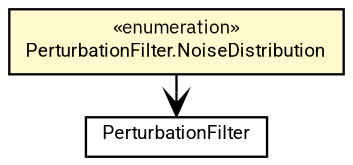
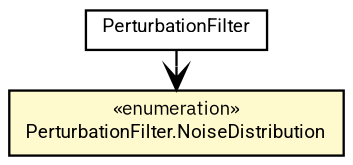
  digraph {
    nodesep=0.15
    rankdir=TB
    ranksep=0.25
    fontname="IBM Plex Sans"
    node [fontcolor=black fontname="IBM Plex Sans" fontsize=8 margin=0 shape=plaintext]
    n1 [height=0 label=<<table title="de.lmu.ifi.dbs.elki.datasource.filter.transform.PerturbationFilter" border="0" cellborder="1" cellspacing="0" cellpadding="2" href="PerturbationFilter.html" target="_parent"> 		<tr><td><table border="0" cellspacing="0" cellpadding="1"> 		<tr><td align="center" balign="center"> <font face="Roboto">PerturbationFilter</font> </td></tr> 		</table></td></tr> 		</table>> width=0]
    n2 [height=0 label=<<table title="de.lmu.ifi.dbs.elki.datasource.filter.transform.PerturbationFilter.NoiseDistribution" border="0" cellborder="1" cellspacing="0" cellpadding="2" bgcolor="lemonChiffon" href="PerturbationFilter.NoiseDistribution.html" target="_parent"> 		<tr><td><table border="0" cellspacing="0" cellpadding="1"> 		<tr><td align="center" balign="center"> &#171;enumeration&#187; </td></tr> 		<tr><td align="center" balign="center"> <font face="Roboto">PerturbationFilter.NoiseDistribution</font> </td></tr> 		</table></td></tr> 		</table>> width=0]
-   n2 -> n1 [arrowhead=open color=black fontname="IBM Plex Sans" fontsize=7 labelfontname=Roboto labelfontsize=7 weight=1]
+   n1 -> n2 [arrowhead=open color=black fontname="IBM Plex Sans" fontsize=7 labelfontname=Roboto labelfontsize=7 weight=1]
  }
